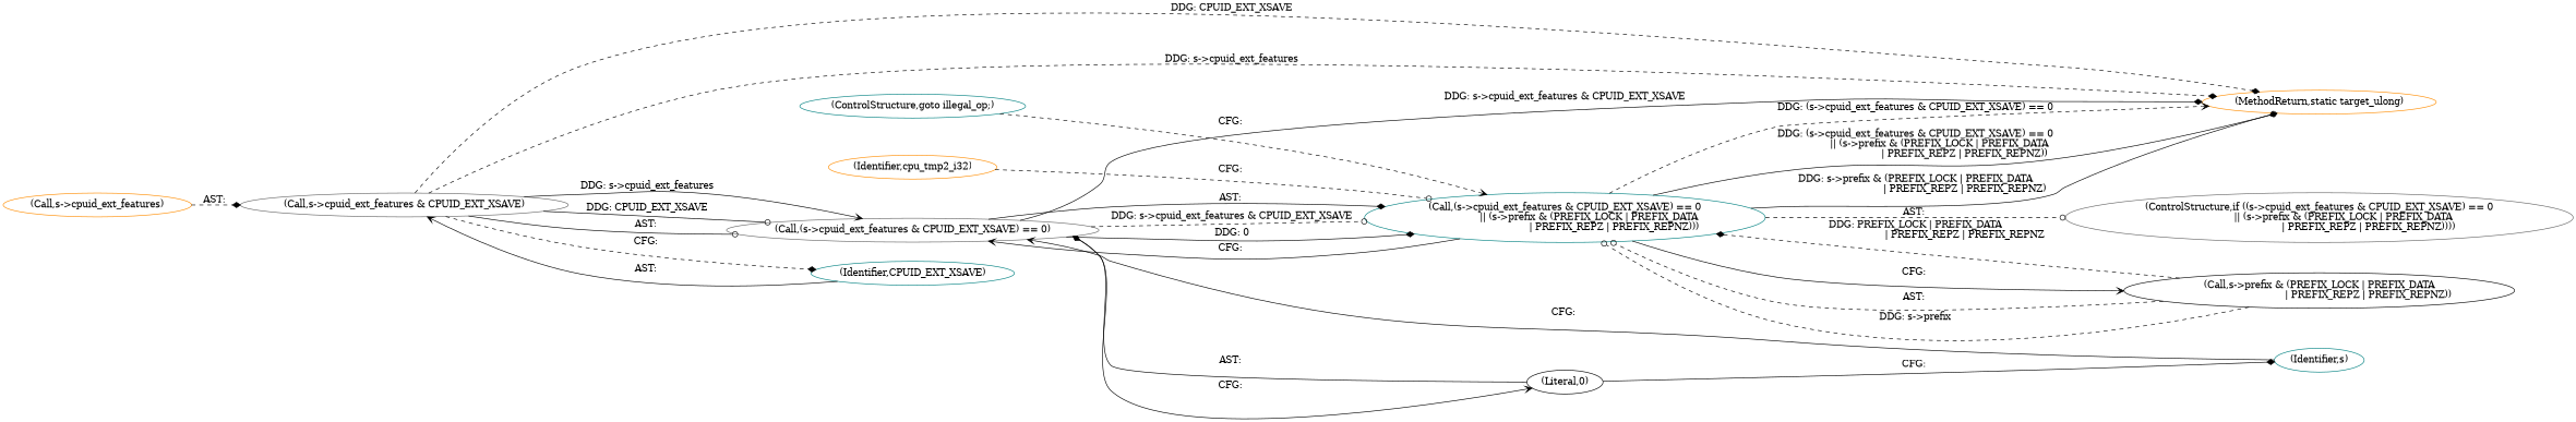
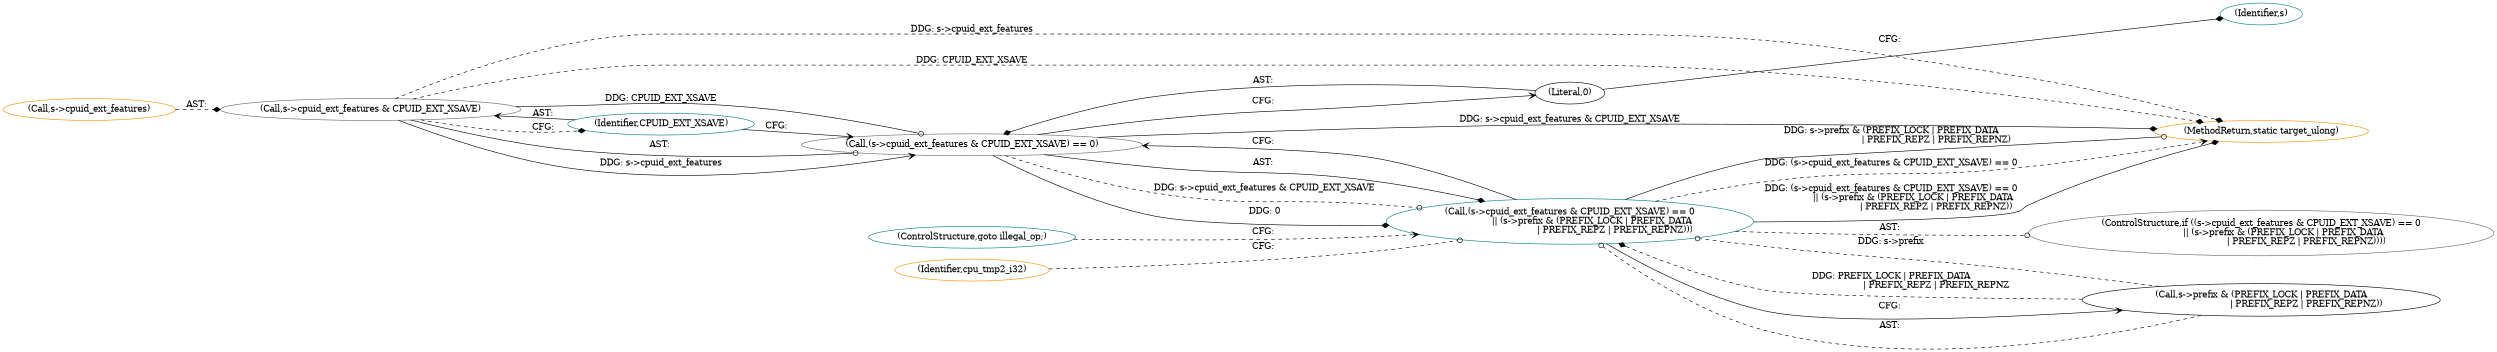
  digraph {
    rankdir=LR
    node [color=teal]
    edge [arrowhead=diamond style=solid]
    n1 [color=gray40 label="(Call,s->cpuid_ext_features & CPUID_EXT_XSAVE)"]
    n2 [color=gray40 label="(Call,(s->cpuid_ext_features & CPUID_EXT_XSAVE) == 0)"]
    n3 [label="(Identifier,CPUID_EXT_XSAVE)"]
    n4 [color=darkorange label="(MethodReturn,static target_ulong)"]
    n5 [label="(Call,(s->cpuid_ext_features & CPUID_EXT_XSAVE) == 0\n                || (s->prefix & (PREFIX_LOCK | PREFIX_DATA\n                                 | PREFIX_REPZ | PREFIX_REPNZ)))"]
    n6 [color=black label="(Literal,0)"]
    n7 [color=black label="(Call,s->prefix & (PREFIX_LOCK | PREFIX_DATA\n                                 | PREFIX_REPZ | PREFIX_REPNZ))"]
    n8 [color=gray40 label="(ControlStructure,if ((s->cpuid_ext_features & CPUID_EXT_XSAVE) == 0\n                || (s->prefix & (PREFIX_LOCK | PREFIX_DATA\n                                 | PREFIX_REPZ | PREFIX_REPNZ))))"]
    n9 [label="(Identifier,s)"]
    n10 [label="(ControlStructure,goto illegal_op;)"]
    n11 [color=darkorange label="(Identifier,cpu_tmp2_i32)"]
    n12 [color=darkorange label="(Call,s->cpuid_ext_features)"]
    n1 -> n2 [arrowhead=odot label="AST: "]
    n1 -> n2 [arrowhead=vee label="DDG: s->cpuid_ext_features"]
    n1 -> n2 [arrowhead=odot label="DDG: CPUID_EXT_XSAVE"]
    n1 -> n3 [label="CFG: " style=dashed]
    n1 -> n4 [label="DDG: CPUID_EXT_XSAVE" style=dashed]
    n1 -> n4 [label="DDG: s->cpuid_ext_features" style=dashed]
    n2 -> n4 [label="DDG: s->cpuid_ext_features & CPUID_EXT_XSAVE"]
    n2 -> n5 [label="AST: "]
    n2 -> n5 [arrowhead=odot label="DDG: s->cpuid_ext_features & CPUID_EXT_XSAVE" style=dashed]
    n2 -> n5 [label="DDG: 0"]
    n2 -> n6 [arrowhead=vee label="CFG: "]
    n3 -> n1 [arrowhead=vee label="AST: "]
    n5 -> n2 [arrowhead=vee label="CFG: "]
    n5 -> n4 [arrowhead=vee label="DDG: (s->cpuid_ext_features & CPUID_EXT_XSAVE) == 0" style=dashed]
    n5 -> n4 [label="DDG: (s->cpuid_ext_features & CPUID_EXT_XSAVE) == 0\n                || (s->prefix & (PREFIX_LOCK | PREFIX_DATA\n                                 | PREFIX_REPZ | PREFIX_REPNZ))"]
    n5 -> n4 [arrowhead=odot label="DDG: s->prefix & (PREFIX_LOCK | PREFIX_DATA\n                                 | PREFIX_REPZ | PREFIX_REPNZ)"]
    n5 -> n7 [arrowhead=vee label="CFG: "]
    n5 -> n8 [arrowhead=odot label="AST: " style=dashed]
    n6 -> n2 [label="AST: "]
    n6 -> n9 [label="CFG: "]
    n7 -> n5 [arrowhead=odot label="AST: " style=dashed]
    n7 -> n5 [arrowhead=odot label="DDG: s->prefix" style=dashed]
    n7 -> n5 [label="DDG: PREFIX_LOCK | PREFIX_DATA\n                                 | PREFIX_REPZ | PREFIX_REPNZ" style=dashed]
-   n9 -> n2 [arrowhead=vee label="CFG: "]
+   n3 -> n2 [arrowhead=vee label="CFG: "]
    n10 -> n5 [arrowhead=vee label="CFG: " style=dashed]
    n11 -> n5 [arrowhead=odot label="CFG: " style=dashed]
    n12 -> n1 [label="AST: " style=dashed]
  }
